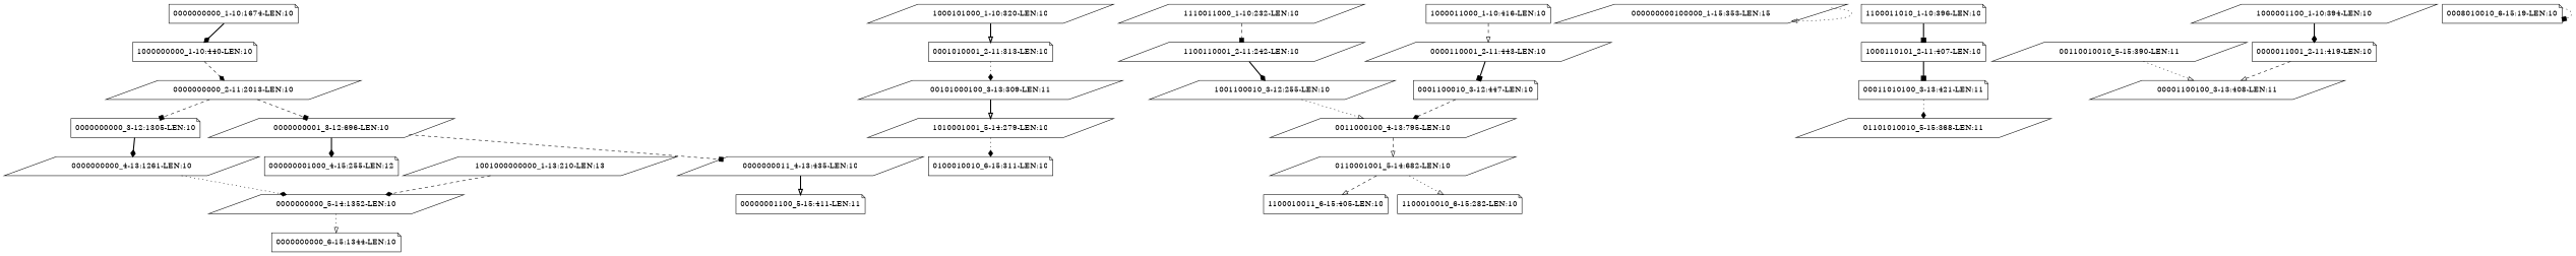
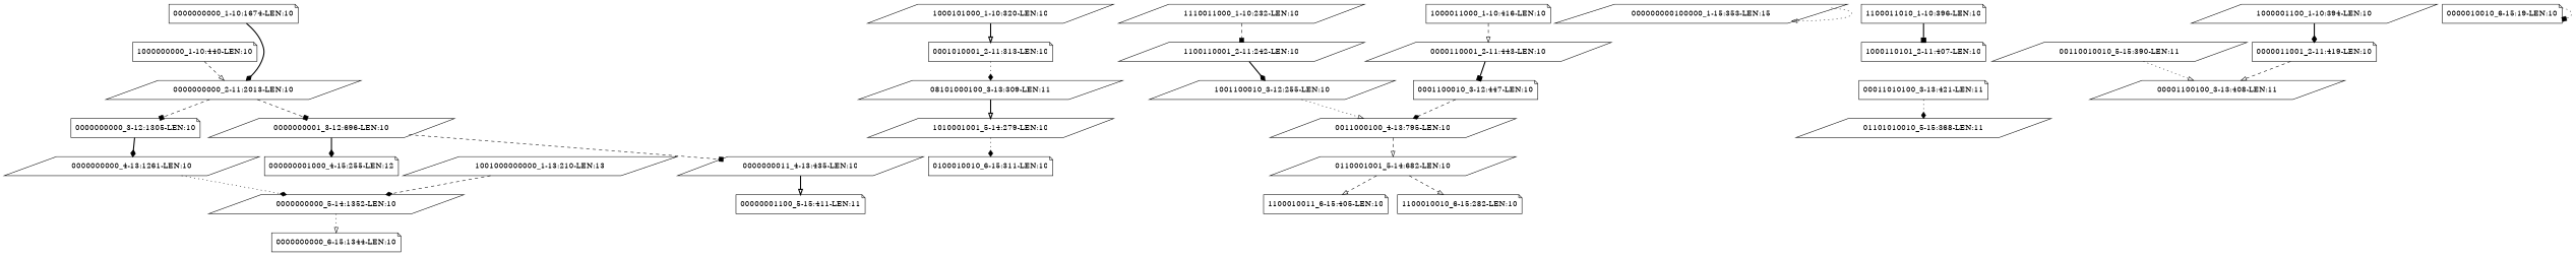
  digraph {
    node [shape=parallelogram]
    edge [arrowhead=onormal style=bold]
    "0000000000_6-15:1344-LEN:10" [shape=note]
    "0000000000_5-14:1352-LEN:10"
    "0001010001_2-11:313-LEN:10" [shape=note]
-   "00101000100_3-13:309-LEN:11"
+   "00101000100_3-13:309-LEN:11" [label="08101000100_3-13:309-LEN:11"]
    "1010001001_5-14:279-LEN:10"
    "0100010010_6-15:311-LEN:10" [shape=note]
    "0001100010_3-12:447-LEN:10" [shape=note]
    n8 [label="0011000100_4-13:795-LEN:10"]
    "0110001001_5-14:682-LEN:10"
    "1100010011_6-15:405-LEN:10" [shape=note]
    "1100010010_6-15:282-LEN:10" [shape=note]
    "0000000000_3-12:1305-LEN:10" [shape=note]
    "0000000000_4-13:1261-LEN:10"
    "1000000000_1-10:440-LEN:10" [shape=note]
    "0000000000_2-11:2013-LEN:10"
    "0000000001_3-12:696-LEN:10"
    "000000001000_4-15:255-LEN:12" [shape=note]
    "0000000011_4-13:435-LEN:10"
    "0000110001_2-11:443-LEN:10"
    "1100110001_2-11:242-LEN:10"
    "1001100010_3-12:255-LEN:10"
    "1001000000000_1-13:210-LEN:13"
    "000000000100000_1-15:353-LEN:15"
    "1000101000_1-10:320-LEN:10"
    "00000001100_5-15:411-LEN:11" [shape=note]
    "1110011000_1-10:232-LEN:10"
    "1000011000_1-10:416-LEN:10" [shape=note]
    "1000110101_2-11:407-LEN:10" [shape=note]
    "00011010100_3-13:421-LEN:11" [shape=note]
    "01101010010_5-15:368-LEN:11"
    "00110010010_5-15:390-LEN:11"
    "00001100100_3-13:408-LEN:11"
    "1100011010_1-10:396-LEN:10" [shape=note]
-   "0000010010_6-15:19-LEN:10" [shape=note label="0008010010_6-15:19-LEN:10"]
+   "0000010010_6-15:19-LEN:10" [shape=note]
    "0000011001_2-11:419-LEN:10" [shape=note]
    "1000001100_1-10:394-LEN:10"
    "0000000000_1-10:1674-LEN:10" [shape=note]
    "0000000000_5-14:1352-LEN:10" -> "0000000000_6-15:1344-LEN:10" [style=dotted]
    "0001010001_2-11:313-LEN:10" -> "00101000100_3-13:309-LEN:11" [arrowhead=diamond style=dotted]
    "00101000100_3-13:309-LEN:11" -> "1010001001_5-14:279-LEN:10"
    "1010001001_5-14:279-LEN:10" -> "0100010010_6-15:311-LEN:10" [arrowhead=diamond style=dotted]
    "0001100010_3-12:447-LEN:10" -> n8 [arrowhead=diamond style=dashed]
    n8 -> "0110001001_5-14:682-LEN:10" [style=dashed]
    "0110001001_5-14:682-LEN:10" -> "1100010011_6-15:405-LEN:10" [style=dashed]
-   "0110001001_5-14:682-LEN:10" -> "1100010010_6-15:282-LEN:10" [style=dotted]
+   "0110001001_5-14:682-LEN:10" -> "1100010010_6-15:282-LEN:10" [style=dashed]
    "0000000000_3-12:1305-LEN:10" -> "0000000000_4-13:1261-LEN:10" [arrowhead=diamond]
    "0000000000_4-13:1261-LEN:10" -> "0000000000_5-14:1352-LEN:10" [arrowhead=diamond style=dotted]
-   "1000000000_1-10:440-LEN:10" -> "0000000000_2-11:2013-LEN:10" [arrowhead=diamond style=dashed]
+   "1000000000_1-10:440-LEN:10" -> "0000000000_2-11:2013-LEN:10" [style=dashed]
    "0000000000_2-11:2013-LEN:10" -> "0000000000_3-12:1305-LEN:10" [arrowhead=box style=dashed]
    "0000000000_2-11:2013-LEN:10" -> "0000000001_3-12:696-LEN:10" [arrowhead=box style=dashed]
    "0000000001_3-12:696-LEN:10" -> "000000001000_4-15:255-LEN:12" [arrowhead=diamond]
    "0000000001_3-12:696-LEN:10" -> "0000000011_4-13:435-LEN:10" [arrowhead=box style=dashed]
    "0000000011_4-13:435-LEN:10" -> "00000001100_5-15:411-LEN:11"
    "0000110001_2-11:443-LEN:10" -> "0001100010_3-12:447-LEN:10" [arrowhead=box]
    "1100110001_2-11:242-LEN:10" -> "1001100010_3-12:255-LEN:10" [arrowhead=diamond]
    "1001100010_3-12:255-LEN:10" -> n8 [style=dotted]
    "1001000000000_1-13:210-LEN:13" -> "0000000000_5-14:1352-LEN:10" [arrowhead=diamond style=dashed]
    "000000000100000_1-15:353-LEN:15" -> "000000000100000_1-15:353-LEN:15" [style=dotted]
    "1000101000_1-10:320-LEN:10" -> "0001010001_2-11:313-LEN:10"
    "1110011000_1-10:232-LEN:10" -> "1100110001_2-11:242-LEN:10" [arrowhead=box style=dashed]
    "1000011000_1-10:416-LEN:10" -> "0000110001_2-11:443-LEN:10" [style=dashed]
-   "1000110101_2-11:407-LEN:10" -> "00011010100_3-13:421-LEN:11" [arrowhead=box]
    "00011010100_3-13:421-LEN:11" -> "01101010010_5-15:368-LEN:11" [arrowhead=diamond style=dotted]
    "00110010010_5-15:390-LEN:11" -> "00001100100_3-13:408-LEN:11" [style=dotted]
    "1100011010_1-10:396-LEN:10" -> "1000110101_2-11:407-LEN:10" [arrowhead=box]
    "0000010010_6-15:19-LEN:10" -> "0000010010_6-15:19-LEN:10" [arrowhead=box style=dotted]
    "0000011001_2-11:419-LEN:10" -> "00001100100_3-13:408-LEN:11" [style=dashed]
    "1000001100_1-10:394-LEN:10" -> "0000011001_2-11:419-LEN:10" [arrowhead=diamond]
-   "0000000000_1-10:1674-LEN:10" -> "1000000000_1-10:440-LEN:10" [arrowhead=diamond]
+   "0000000000_1-10:1674-LEN:10" -> "0000000000_2-11:2013-LEN:10" [arrowhead=diamond]
  }
